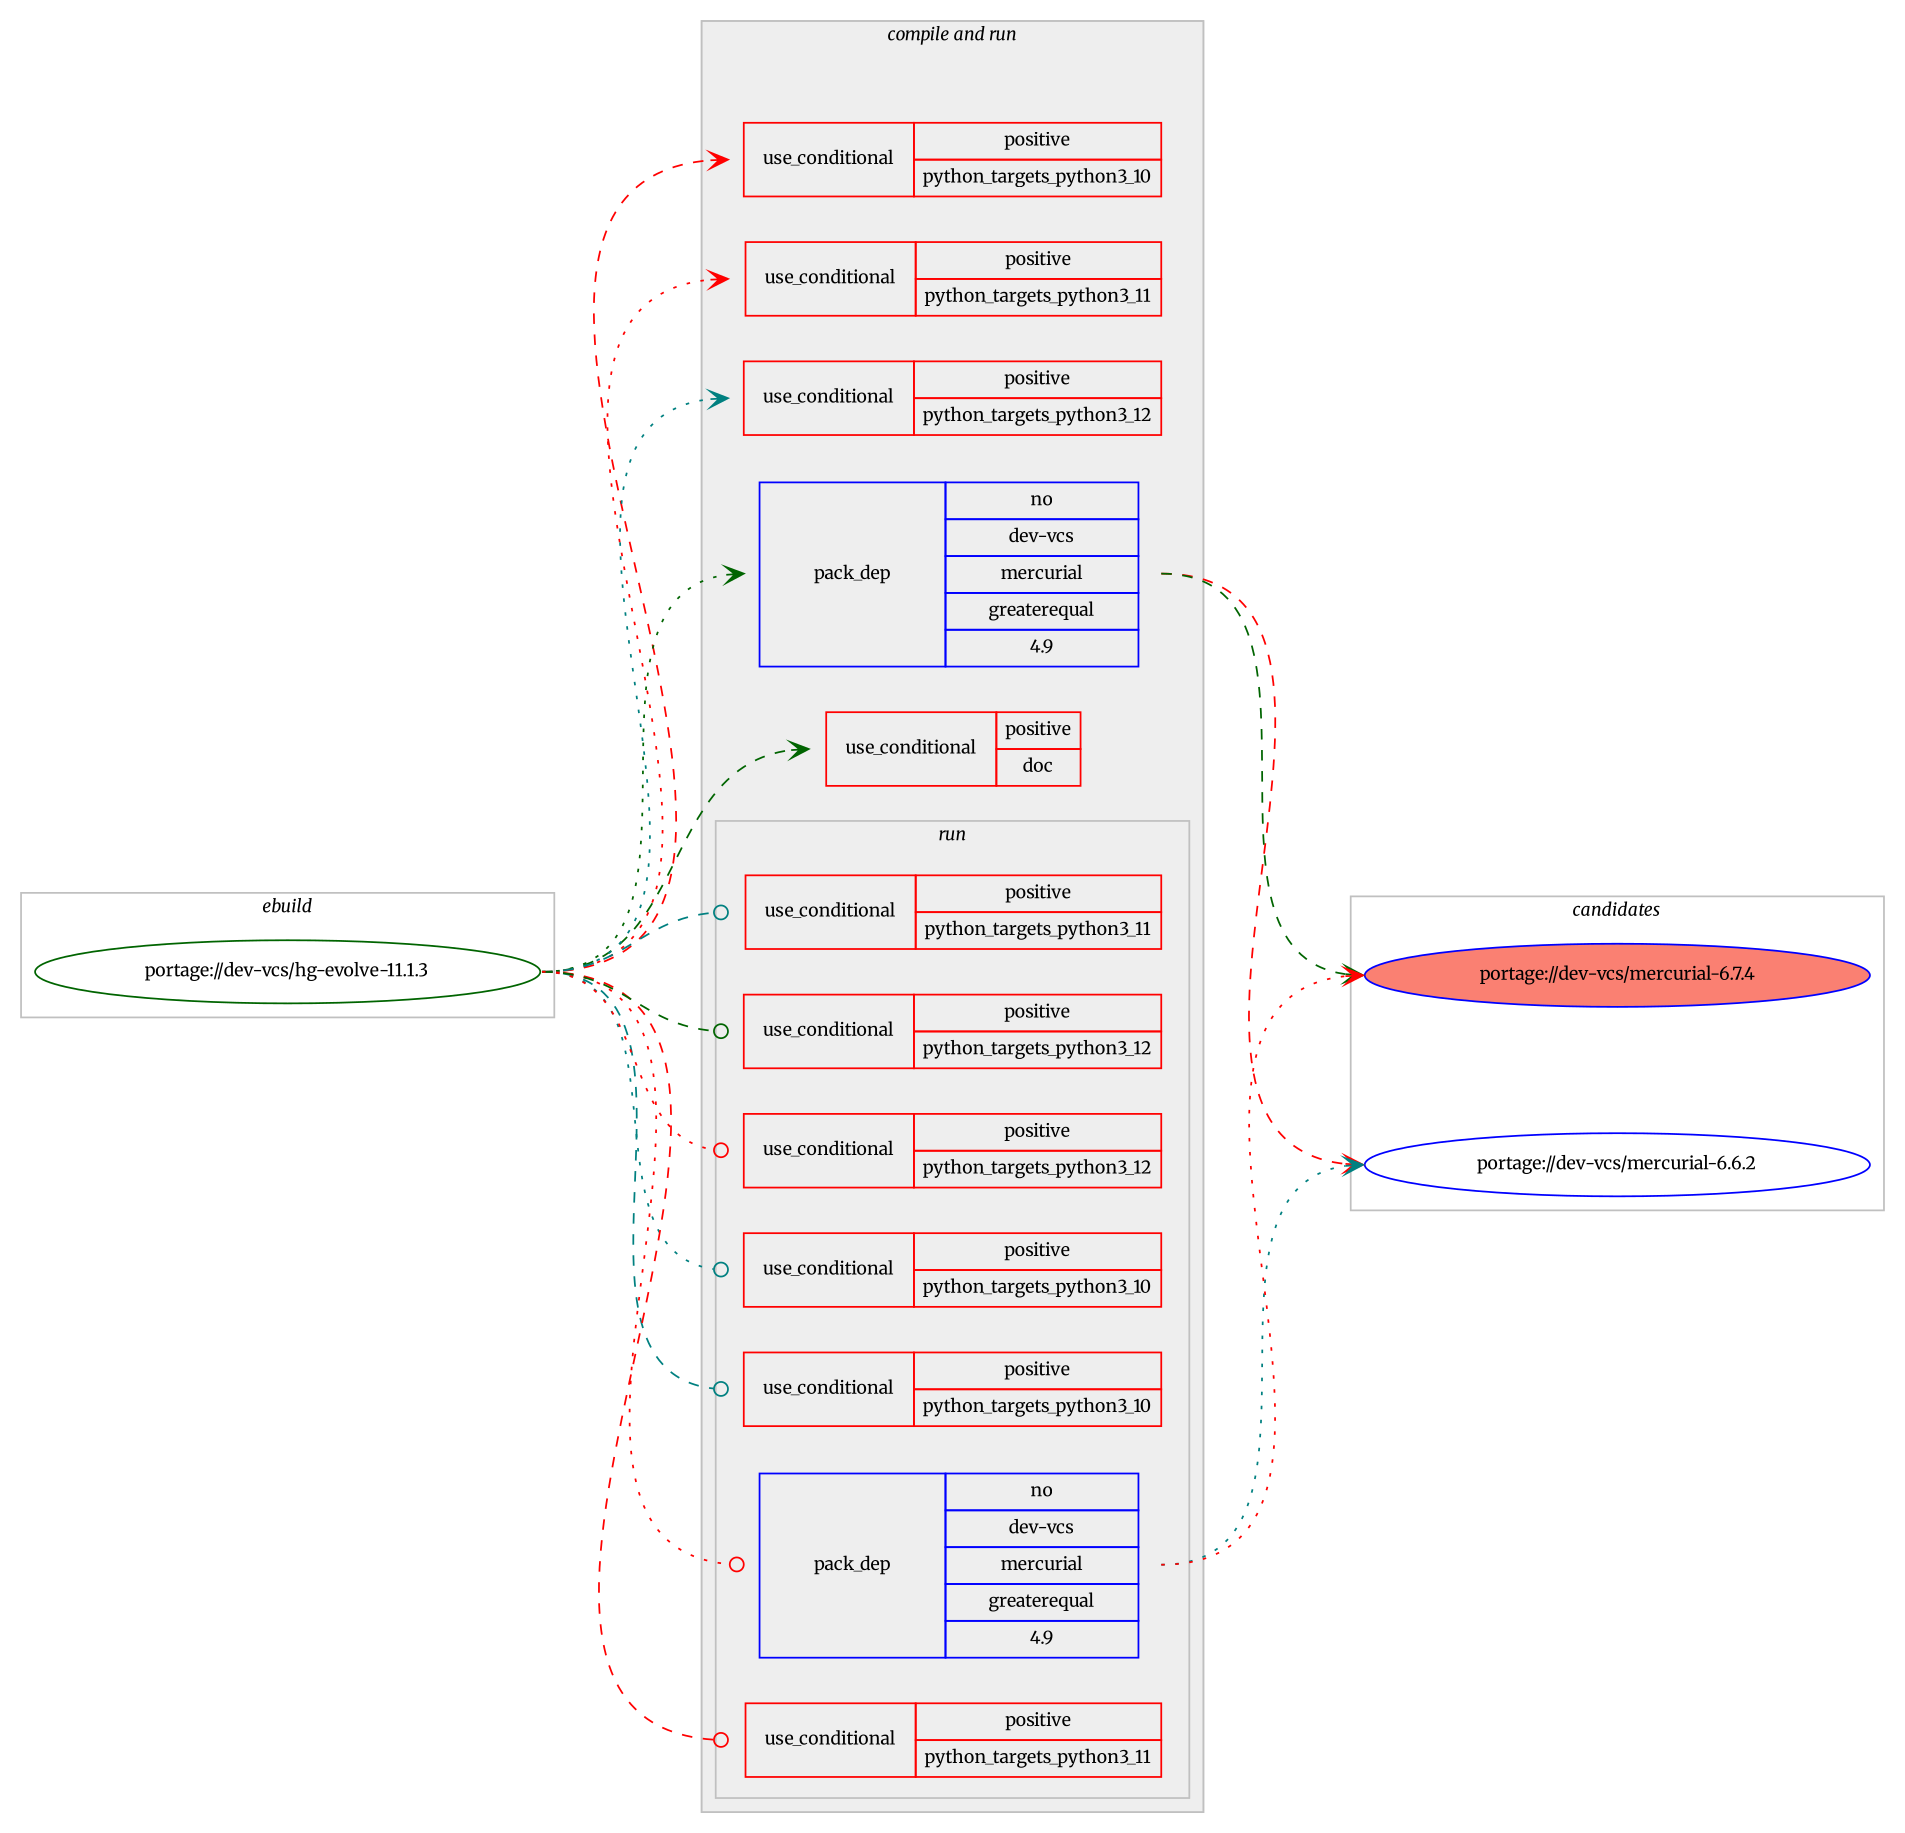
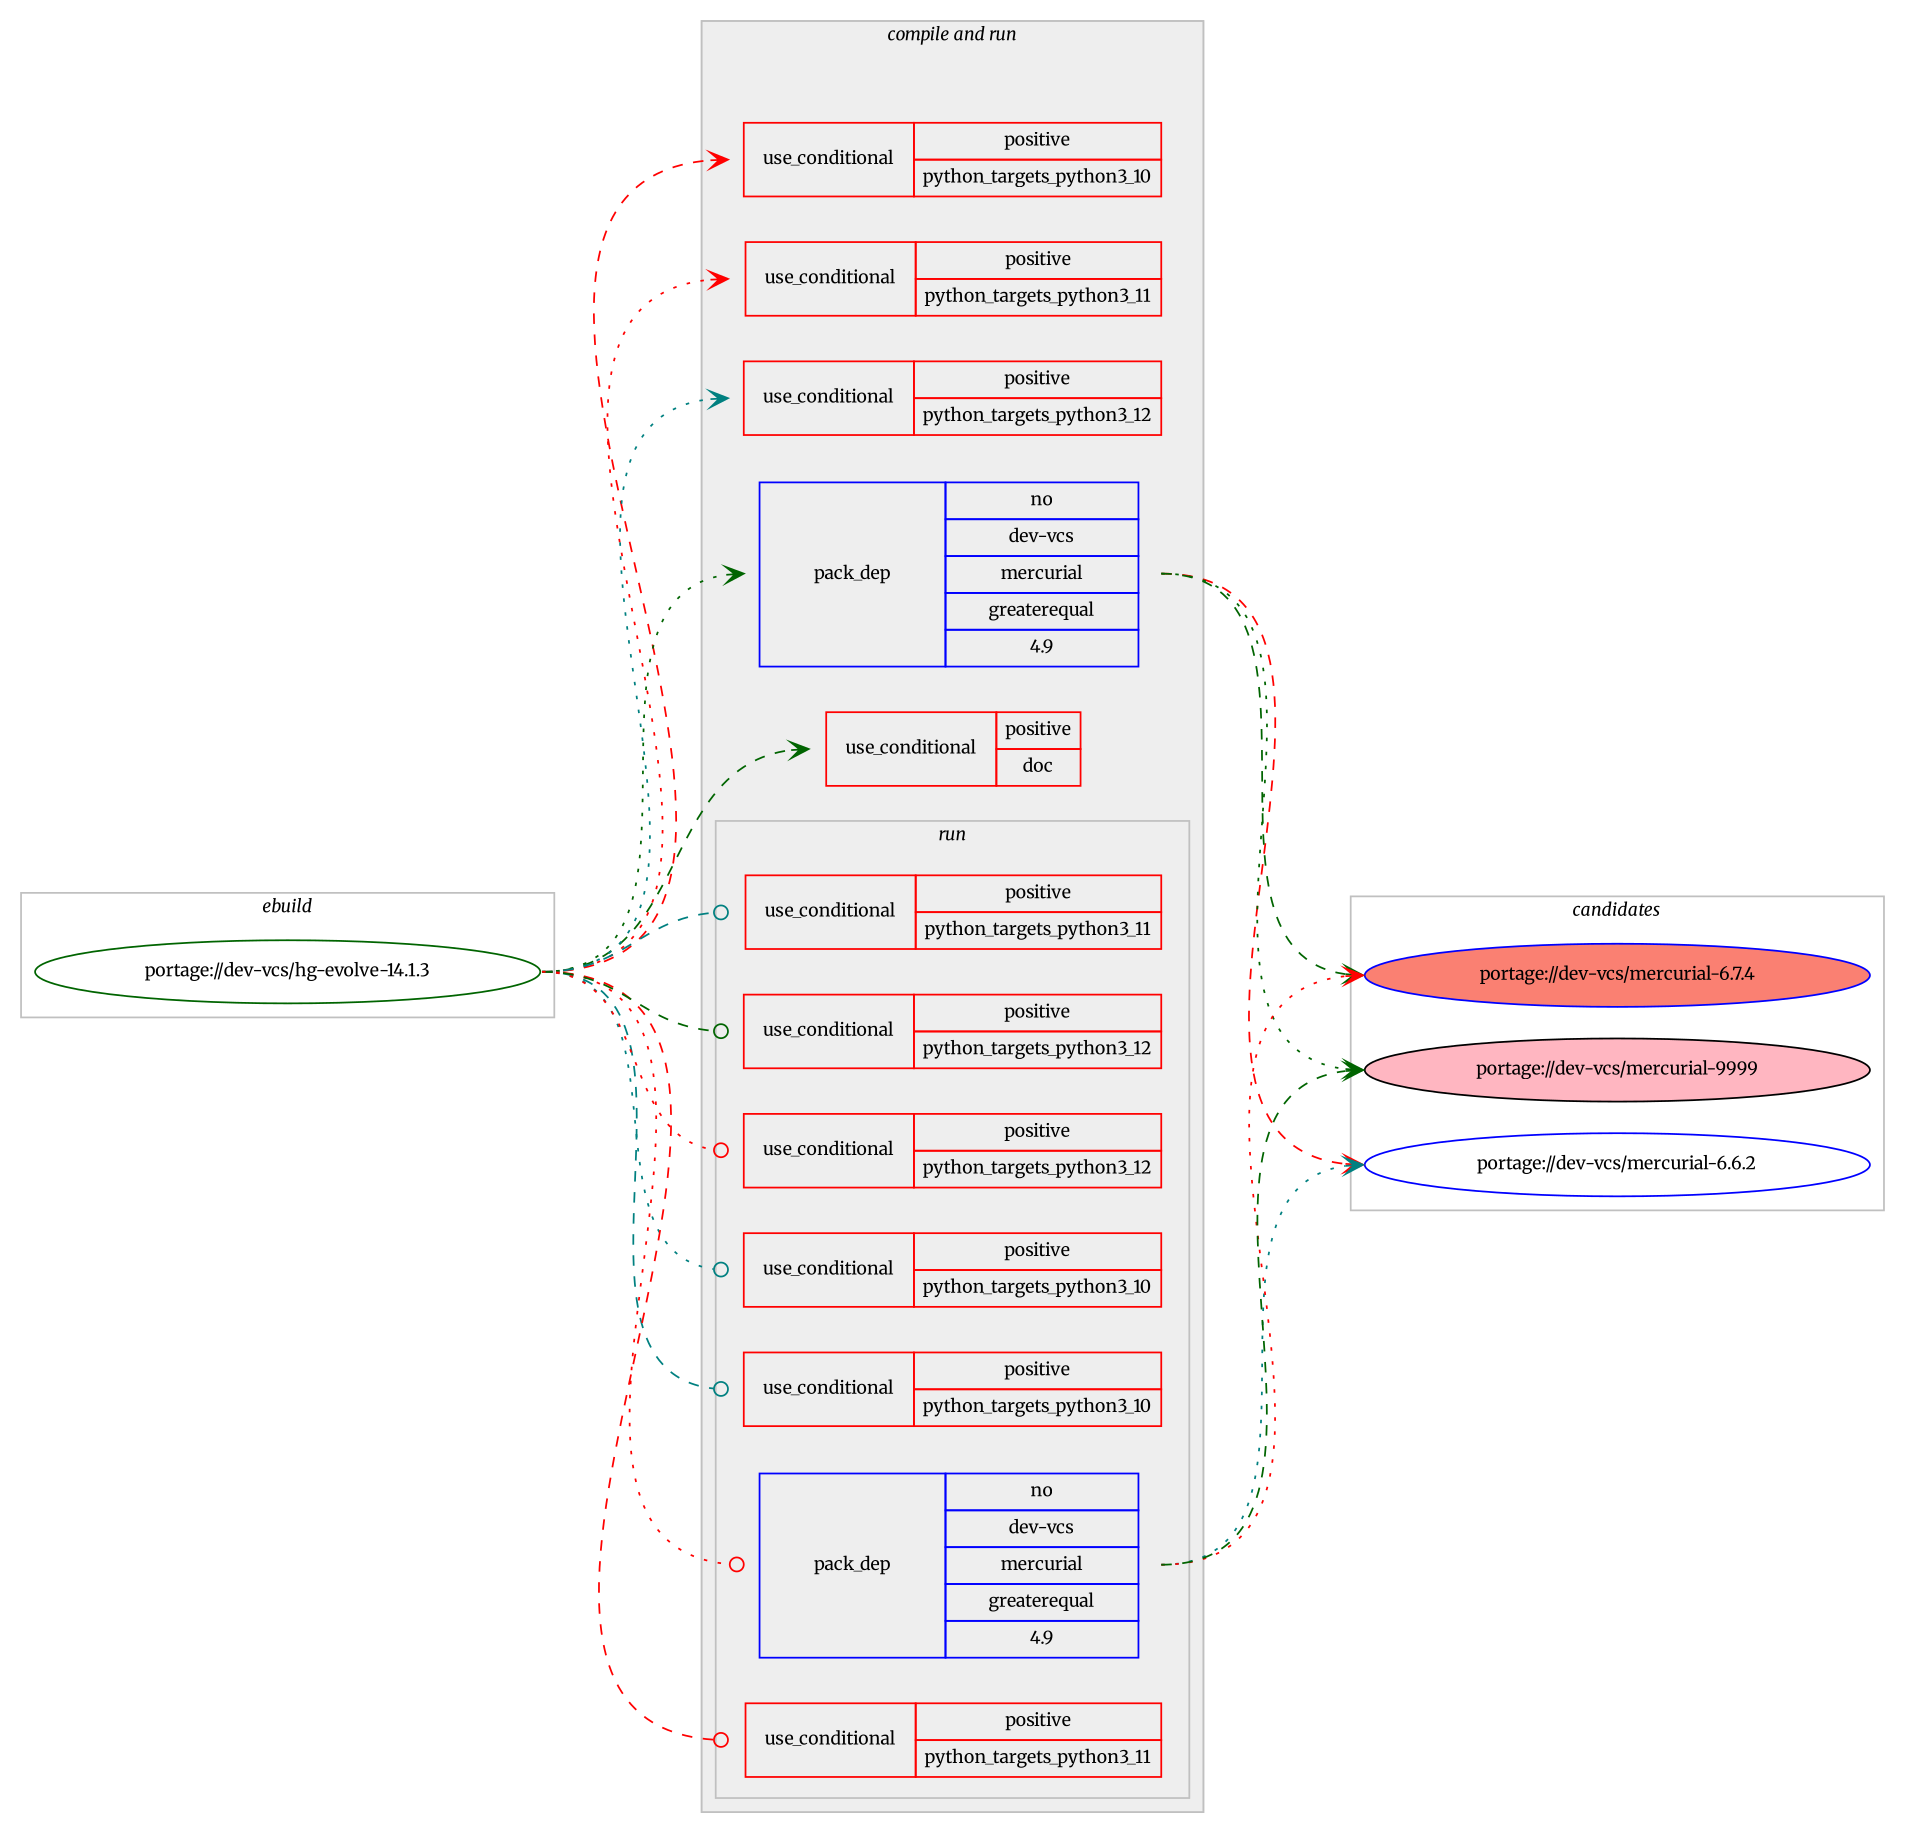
  digraph {
    compound=true
    concentrate=true
    fontname=Merriweather
    fontsize=10
    newrank=true
    rankdir=LR
    ranksep=1.5
    node [color=red fontname=Merriweather fontsize=10 shape=none]
    edge [arrowhead=vee color=red fontname=Merriweather headport=w style=dashed tailport=e weight=20]
-   n1 [color=darkgreen fillcolor=white label="portage://dev-vcs/hg-evolve-11.1.3" style=filled width=4 shape=""]
+   n1 [color=darkgreen fillcolor=white label="portage://dev-vcs/hg-evolve-14.1.3" style=filled width=4 shape=""]
    n2 [label=<<TABLE BORDER="0" CELLBORDER="1" CELLSPACING="0" CELLPADDING="4"><TR><TD ROWSPAN="3" CELLPADDING="10">use_conditional</TD></TR><TR><TD>positive</TD></TR><TR><TD>doc</TD></TR></TABLE>>]
    n3 [label=<<TABLE BORDER="0" CELLBORDER="1" CELLSPACING="0" CELLPADDING="4"><TR><TD ROWSPAN="3" CELLPADDING="10">use_conditional</TD></TR><TR><TD>positive</TD></TR><TR><TD>python_targets_python3_10</TD></TR></TABLE>>]
    n4 [label=<<TABLE BORDER="0" CELLBORDER="1" CELLSPACING="0" CELLPADDING="4"><TR><TD ROWSPAN="3" CELLPADDING="10">use_conditional</TD></TR><TR><TD>positive</TD></TR><TR><TD>python_targets_python3_11</TD></TR></TABLE>>]
    n5 [label=<<TABLE BORDER="0" CELLBORDER="1" CELLSPACING="0" CELLPADDING="4"><TR><TD ROWSPAN="3" CELLPADDING="10">use_conditional</TD></TR><TR><TD>positive</TD></TR><TR><TD>python_targets_python3_12</TD></TR></TABLE>>]
    n6 [color=blue label=<<TABLE BORDER="0" CELLBORDER="1" CELLSPACING="0" CELLPADDING="4" WIDTH="220"><TR><TD ROWSPAN="6" CELLPADDING="30">pack_dep</TD></TR><TR><TD WIDTH="110">no</TD></TR><TR><TD>dev-vcs</TD></TR><TR><TD>mercurial</TD></TR><TR><TD>greaterequal</TD></TR><TR><TD>4.9</TD></TR></TABLE>>]
    n7 [label=<<TABLE BORDER="0" CELLBORDER="1" CELLSPACING="0" CELLPADDING="4"><TR><TD ROWSPAN="3" CELLPADDING="10">use_conditional</TD></TR><TR><TD>positive</TD></TR><TR><TD>python_targets_python3_10</TD></TR></TABLE>>]
    n8 [label=<<TABLE BORDER="0" CELLBORDER="1" CELLSPACING="0" CELLPADDING="4"><TR><TD ROWSPAN="3" CELLPADDING="10">use_conditional</TD></TR><TR><TD>positive</TD></TR><TR><TD>python_targets_python3_10</TD></TR></TABLE>>]
    n9 [color=blue label=<<TABLE BORDER="0" CELLBORDER="1" CELLSPACING="0" CELLPADDING="4" WIDTH="220"><TR><TD ROWSPAN="6" CELLPADDING="30">pack_dep</TD></TR><TR><TD WIDTH="110">no</TD></TR><TR><TD>dev-vcs</TD></TR><TR><TD>mercurial</TD></TR><TR><TD>greaterequal</TD></TR><TR><TD>4.9</TD></TR></TABLE>>]
    n10 [label=<<TABLE BORDER="0" CELLBORDER="1" CELLSPACING="0" CELLPADDING="4"><TR><TD ROWSPAN="3" CELLPADDING="10">use_conditional</TD></TR><TR><TD>positive</TD></TR><TR><TD>python_targets_python3_11</TD></TR></TABLE>>]
    n11 [label=<<TABLE BORDER="0" CELLBORDER="1" CELLSPACING="0" CELLPADDING="4"><TR><TD ROWSPAN="3" CELLPADDING="10">use_conditional</TD></TR><TR><TD>positive</TD></TR><TR><TD>python_targets_python3_11</TD></TR></TABLE>>]
    n12 [label=<<TABLE BORDER="0" CELLBORDER="1" CELLSPACING="0" CELLPADDING="4"><TR><TD ROWSPAN="3" CELLPADDING="10">use_conditional</TD></TR><TR><TD>positive</TD></TR><TR><TD>python_targets_python3_12</TD></TR></TABLE>>]
    n13 [label=<<TABLE BORDER="0" CELLBORDER="1" CELLSPACING="0" CELLPADDING="4"><TR><TD ROWSPAN="3" CELLPADDING="10">use_conditional</TD></TR><TR><TD>positive</TD></TR><TR><TD>python_targets_python3_12</TD></TR></TABLE>>]
    n14 [color=blue fillcolor=white label="portage://dev-vcs/mercurial-6.6.2" style=filled width=4 shape=""]
    n15 [color=blue fillcolor=salmon label="portage://dev-vcs/mercurial-6.7.4" style=filled width=4 shape=""]
+   n16 [color=black fillcolor=lightpink label="portage://dev-vcs/mercurial-9999" style=filled width=4 shape=""]
    subgraph cluster_1 {
      color=gray
      label=<<i>ebuild</i>>
      rank=same
      n1
    }
    subgraph cluster_2 {
      color=gray
      label=<<i>dependencies</i>>
      subgraph cluster_3 {
        color=gray
        fillcolor="#eeeeee"
        label=<<i>compile</i>>
        style=filled
        subgraph sub_4 {
          color=gray
          fillcolor="#eeeeee"
          label=<<i>compile</i>>
          style=filled
          n2
        }
        subgraph sub_5 {
          color=gray
          fillcolor="#eeeeee"
          label=<<i>compile</i>>
          style=filled
          n3
        }
        subgraph sub_6 {
          color=gray
          fillcolor="#eeeeee"
          label=<<i>compile</i>>
          style=filled
          n4
        }
        subgraph sub_7 {
          color=gray
          fillcolor="#eeeeee"
          label=<<i>compile</i>>
          style=filled
          n5
        }
        subgraph sub_8 {
          color=gray
          fillcolor="#eeeeee"
          label=<<i>compile</i>>
          style=filled
          n6
        }
      }
      subgraph cluster_9 {
        color=gray
        fillcolor="#eeeeee"
        label=<<i>compile and run</i>>
        style=filled
      }
      subgraph cluster_10 {
        color=gray
        fillcolor="#eeeeee"
        label=<<i>run</i>>
        style=filled
        subgraph sub_11 {
          color=gray
          fillcolor="#eeeeee"
          label=<<i>run</i>>
          style=filled
          n7
        }
        subgraph sub_12 {
          color=gray
          fillcolor="#eeeeee"
          label=<<i>run</i>>
          style=filled
          n8
        }
        subgraph sub_13 {
          color=gray
          fillcolor="#eeeeee"
          label=<<i>run</i>>
          style=filled
          n9
        }
        subgraph sub_14 {
          color=gray
          fillcolor="#eeeeee"
          label=<<i>run</i>>
          style=filled
          n10
        }
        subgraph sub_15 {
          color=gray
          fillcolor="#eeeeee"
          label=<<i>run</i>>
          style=filled
          n11
        }
        subgraph sub_16 {
          color=gray
          fillcolor="#eeeeee"
          label=<<i>run</i>>
          style=filled
          n12
        }
        subgraph sub_17 {
          color=gray
          fillcolor="#eeeeee"
          label=<<i>run</i>>
          style=filled
          n13
        }
      }
    }
    subgraph cluster_18 {
      color=gray
      label=<<i>candidates</i>>
      rank=same
      subgraph sub_19 {
        color=black
        label=<<i>candidates</i>>
        nodesep=1
        rank=same
        n14
        n15
+       n16
      }
      subgraph sub_20 {
        color=black
        label=<<i>candidates</i>>
        nodesep=1
        rank=same
        n14
        n15
+       n16
      }
    }
    n1 -> n2 [color=darkgreen]
    n1 -> n3
    n1 -> n4 [style=dotted]
    n1 -> n5 [color=teal style=dotted]
    n1 -> n6 [color=darkgreen style=dotted]
    n1 -> n7 [arrowhead=odot color=teal style=dotted]
    n1 -> n8 [arrowhead=odot color=teal]
    n1 -> n9 [arrowhead=odot style=dotted]
    n1 -> n10 [arrowhead=odot]
    n1 -> n11 [arrowhead=odot color=teal]
    n1 -> n12 [arrowhead=odot color=darkgreen]
    n1 -> n13 [arrowhead=odot style=dotted]
    n6 -> n14 [weight=100]
    n6 -> n15 [color=darkgreen weight=100]
+   n6 -> n16 [color=darkgreen style=dotted weight=100]
    n9 -> n14 [color=teal style=dotted weight=100]
    n9 -> n15 [style=dotted weight=100]
+   n9 -> n16 [color=darkgreen weight=100]
  }
